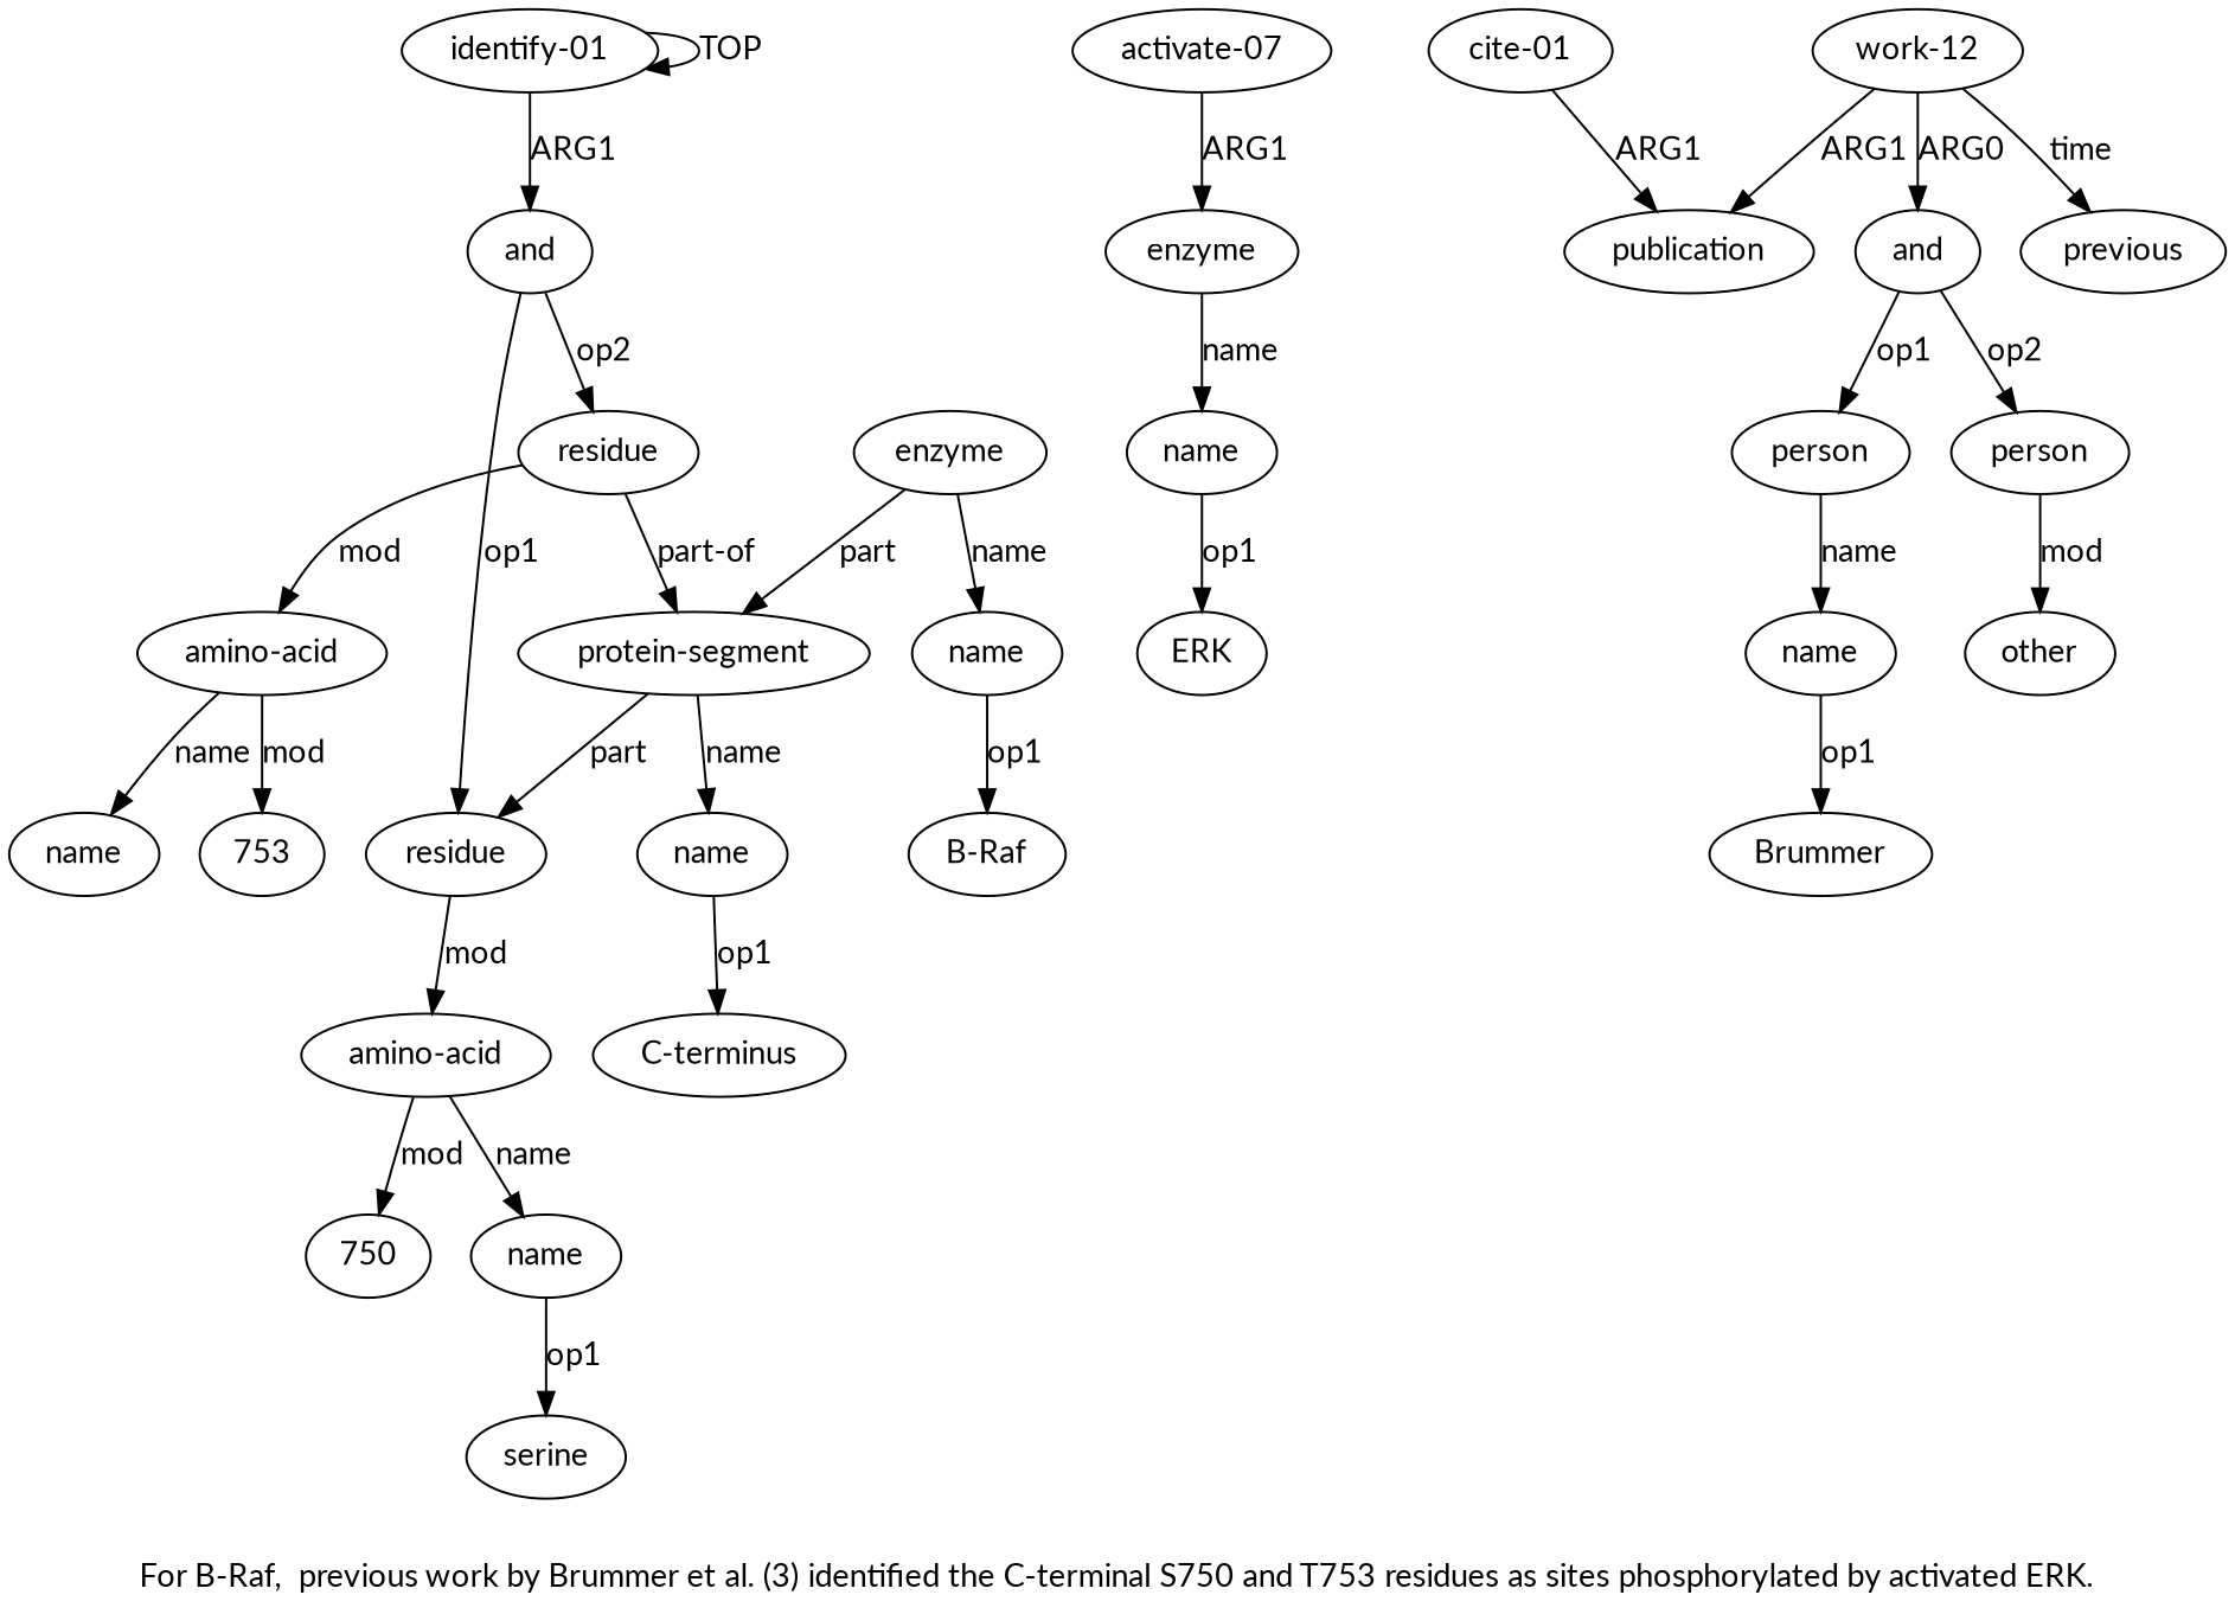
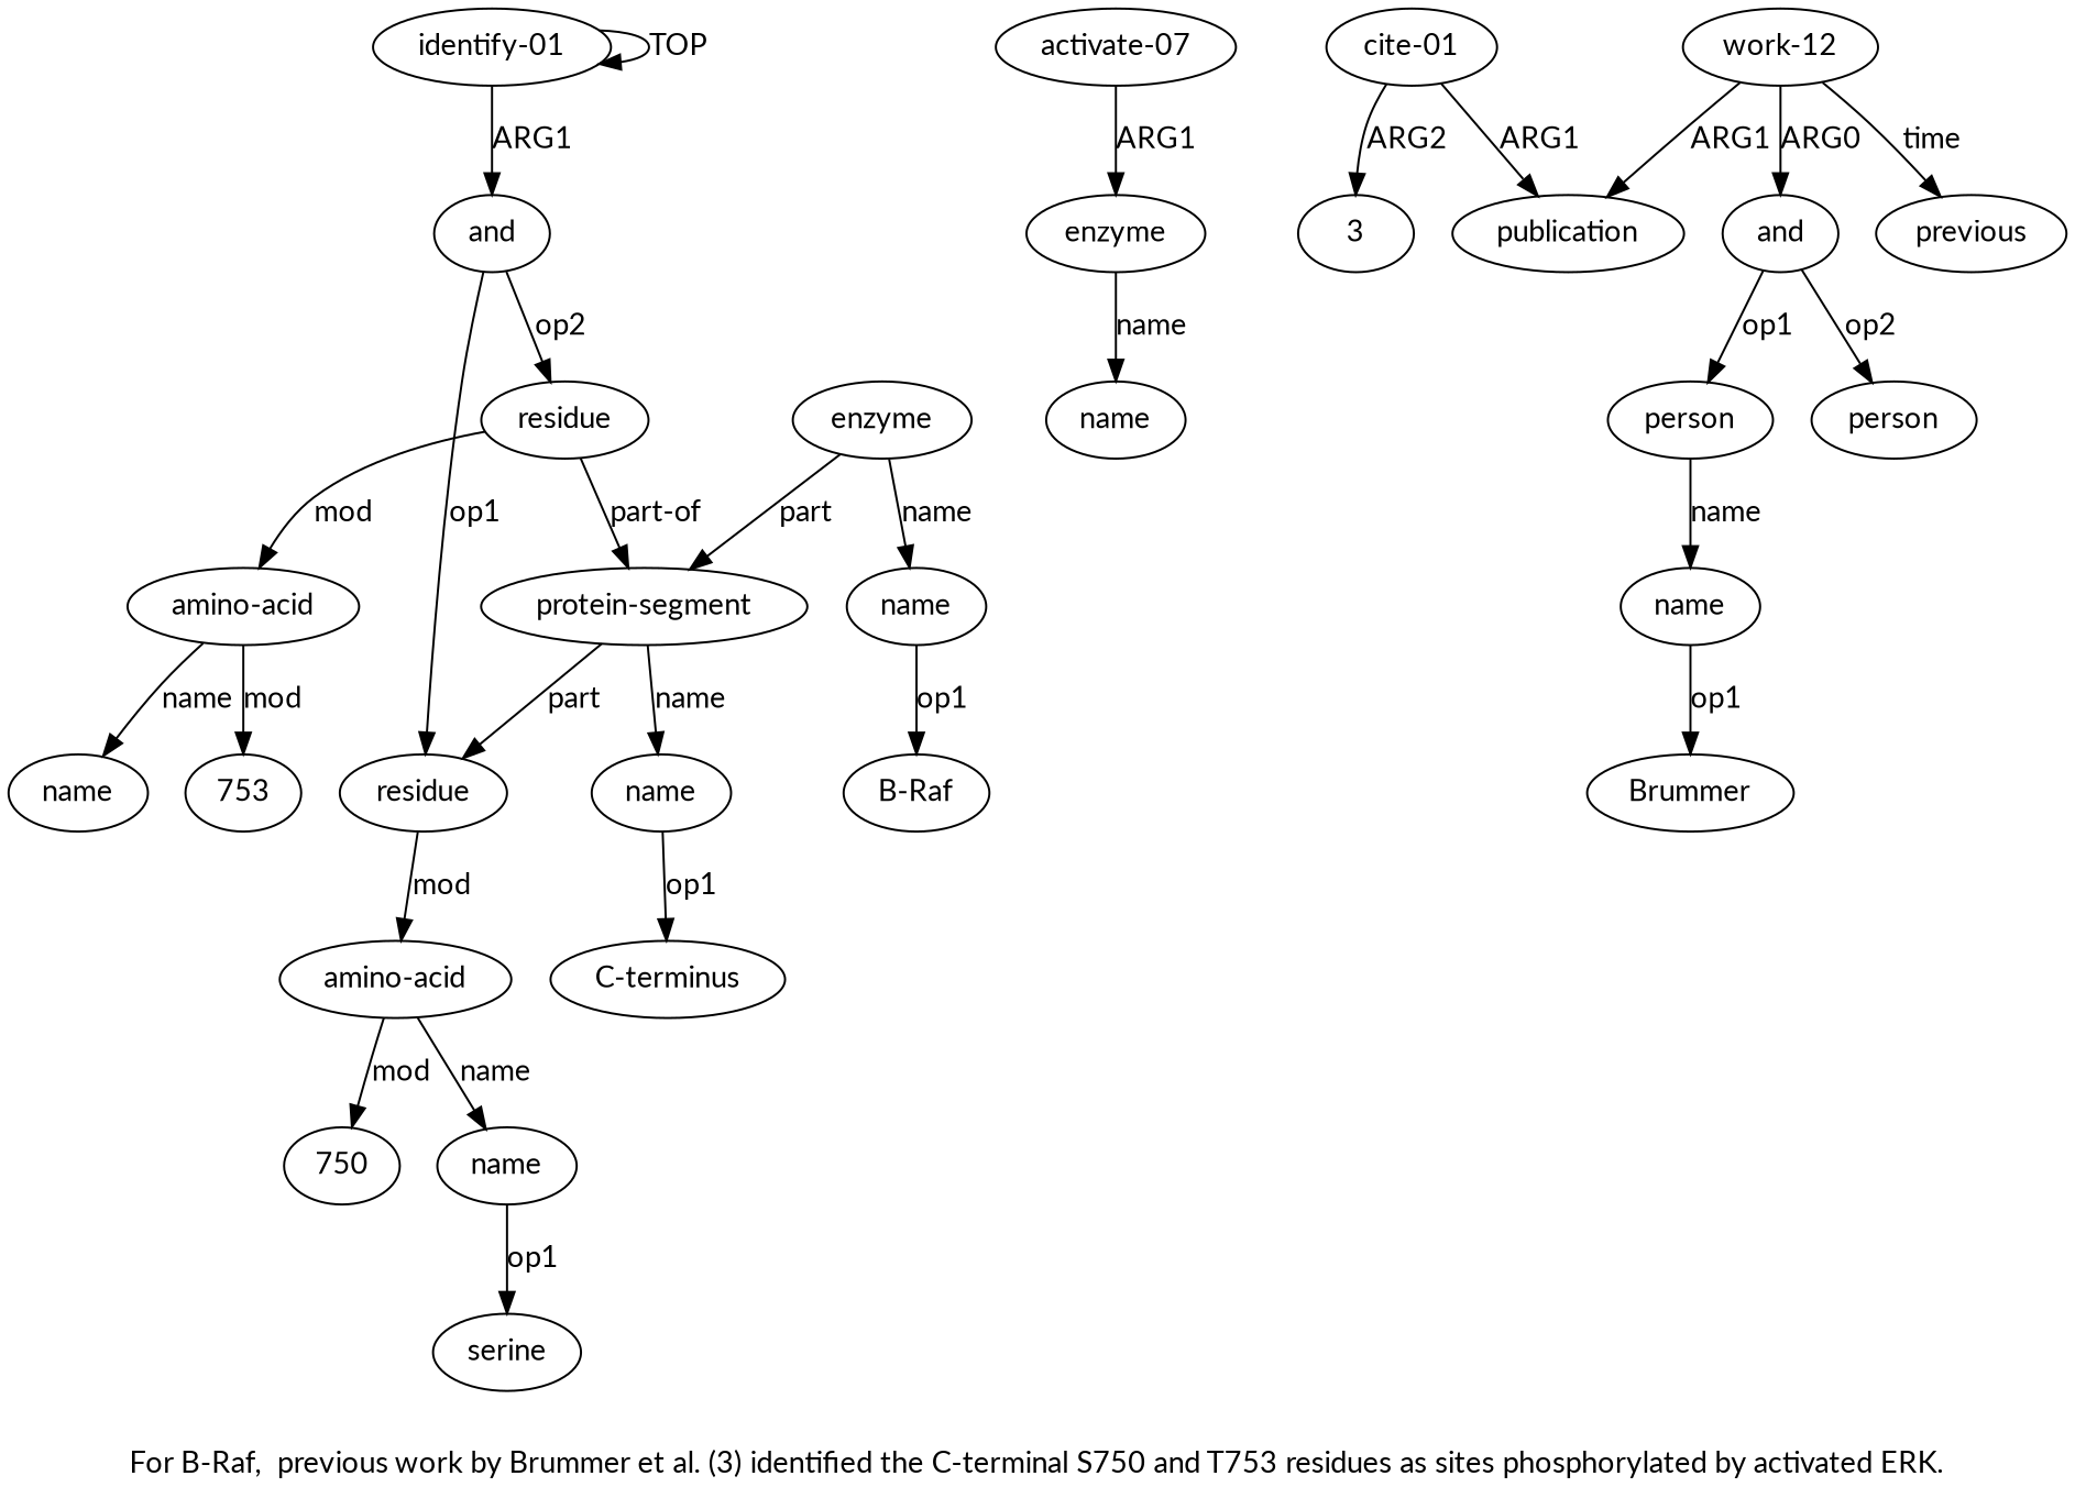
  digraph {
    fontname=Lato
    label="For B-Raf,  previous work by Brummer et al. (3) identified the C-terminal S750 and T753 residues as sites phosphorylated by activated ERK."
    node [color=black fontname=Lato gold_ind=-1 gold_label=name test_ind=-1 test_label=name]
    edge [color=black fontname=Lato gold_label=op1 test_label=op1]
    n1 [gold_ind=20 label=name test_ind=20]
    n2 [gold_ind=22 gold_label=enzyme label=enzyme test_ind=22 test_label=enzyme]
    n3 [gold_ind=23 label=name test_ind=23]
    n4 [gold_ind=10 gold_label=and label=and test_ind=10 test_label=and]
    n5 [gold_ind=11 gold_label=residue label=residue test_ind=11 test_label=residue]
    n6 [gold_ind=18 gold_label=residue label=residue test_ind=18 test_label=residue]
-   n7 [gold_label=ERK label=ERK test_label=ERK]
    n8 [gold_ind=12 gold_label="amino-acid" label="amino-acid" test_ind=12 test_label="amino-acid"]
    n9 [gold_ind=14 gold_label="protein-segment" label="protein-segment" test_ind=14 test_label="protein-segment"]
    n10 [gold_ind=19 gold_label="amino-acid" label="amino-acid" test_ind=19 test_label="amino-acid"]
    n11 [gold_ind=24 gold_label="activate-01" label="activate-07" test_ind=24 test_label="activate-01"]
    n12 [gold_label="B-Raf" label="B-Raf" test_label="B-Raf"]
    n13 [gold_label="C-terminus" label="C-terminus" test_label="C-terminus"]
    n14 [gold_label=750 label=750 test_label=750]
    n15 [gold_label=753 label=753 test_label=753]
+   n16 [gold_label=3 label=3 test_label=3]
    n17 [gold_ind=15 label=name test_ind=15]
    n18 [gold_ind=13 label=name test_ind=13]
    n19 [gold_ind=17 label=name test_ind=17]
    n20 [gold_ind=16 gold_label=enzyme label=enzyme test_ind=16 test_label=enzyme]
    n21 [gold_label=serine label=serine test_label=serine]
    n22 [gold_ind=1 gold_label=publication label=publication test_ind=1 test_label=publication]
    n23 [gold_ind=0 gold_label="identify-01" label="identify-01" test_ind=0 test_label="identify-01"]
    n24 [gold_ind=3 gold_label=and label=and test_ind=3 test_label=and]
    n25 [gold_ind=4 gold_label=person label=person test_ind=4 test_label=person]
    n26 [gold_ind=6 gold_label=person label=person test_ind=6 test_label=person]
    n27 [gold_ind=5 label=name test_ind=5]
-   n28 [gold_ind=7 gold_label=other label=other test_ind=7 test_label=other]
    n29 [gold_label=Brummer label=Brummer test_label=Brummer]
    n30 [gold_ind=2 gold_label="work-12" label="work-12" test_ind=2 test_label="work-12"]
    n31 [gold_ind=8 gold_label=previous label=previous test_ind=8 test_label=previous]
    n32 [gold_ind=9 gold_label="cite-01" label="cite-01" test_ind=9 test_label="cite-01"]
    n2 -> n3 [gold_label=name label=name test_label=name]
-   n3 -> n7 [label=op1]
    n4 -> n5 [label=op1]
    n4 -> n6 [gold_label=op2 label=op2 test_label=op2]
    n5 -> n8 [gold_label=mod label=mod test_label=mod]
    n6 -> n9 [gold_label="part-of" label="part-of" test_label="part-of"]
    n6 -> n10 [gold_label=mod label=mod test_label=mod]
    n8 -> n14 [gold_label=mod label=mod test_label=mod]
    n8 -> n18 [gold_label=name label=name test_label=name]
    n9 -> n5 [gold_label=part label=part test_label=part]
    n9 -> n17 [gold_label=name label=name test_label=name]
    n10 -> n1 [gold_label=name label=name test_label=name]
    n10 -> n15 [gold_label=mod label=mod test_label=mod]
    n11 -> n2 [gold_label=ARG1 label=ARG1 test_label=ARG1]
    n17 -> n13 [label=op1]
    n18 -> n21 [label=op1]
    n19 -> n12 [label=op1]
    n20 -> n9 [gold_label=part label=part test_label=part]
    n20 -> n19 [gold_label=name label=name test_label=name]
    n23 -> n4 [gold_label=ARG1 label=ARG1 test_label=ARG1]
    n23 -> n23 [gold_label=TOP label=TOP test_label=TOP]
    n24 -> n25 [label=op1]
    n24 -> n26 [gold_label=op2 label=op2 test_label=op2]
    n25 -> n27 [gold_label=name label=name test_label=name]
-   n26 -> n28 [gold_label=mod label=mod test_label=mod]
    n27 -> n29 [label=op1]
    n30 -> n22 [gold_label=ARG1 label=ARG1 test_label=ARG1]
    n30 -> n24 [gold_label=ARG0 label=ARG0 test_label=ARG0]
    n30 -> n31 [gold_label=time label=time test_label=time]
+   n32 -> n16 [gold_label=ARG2 label=ARG2 test_label=ARG2]
    n32 -> n22 [gold_label=ARG1 label=ARG1 test_label=ARG1]
  }
